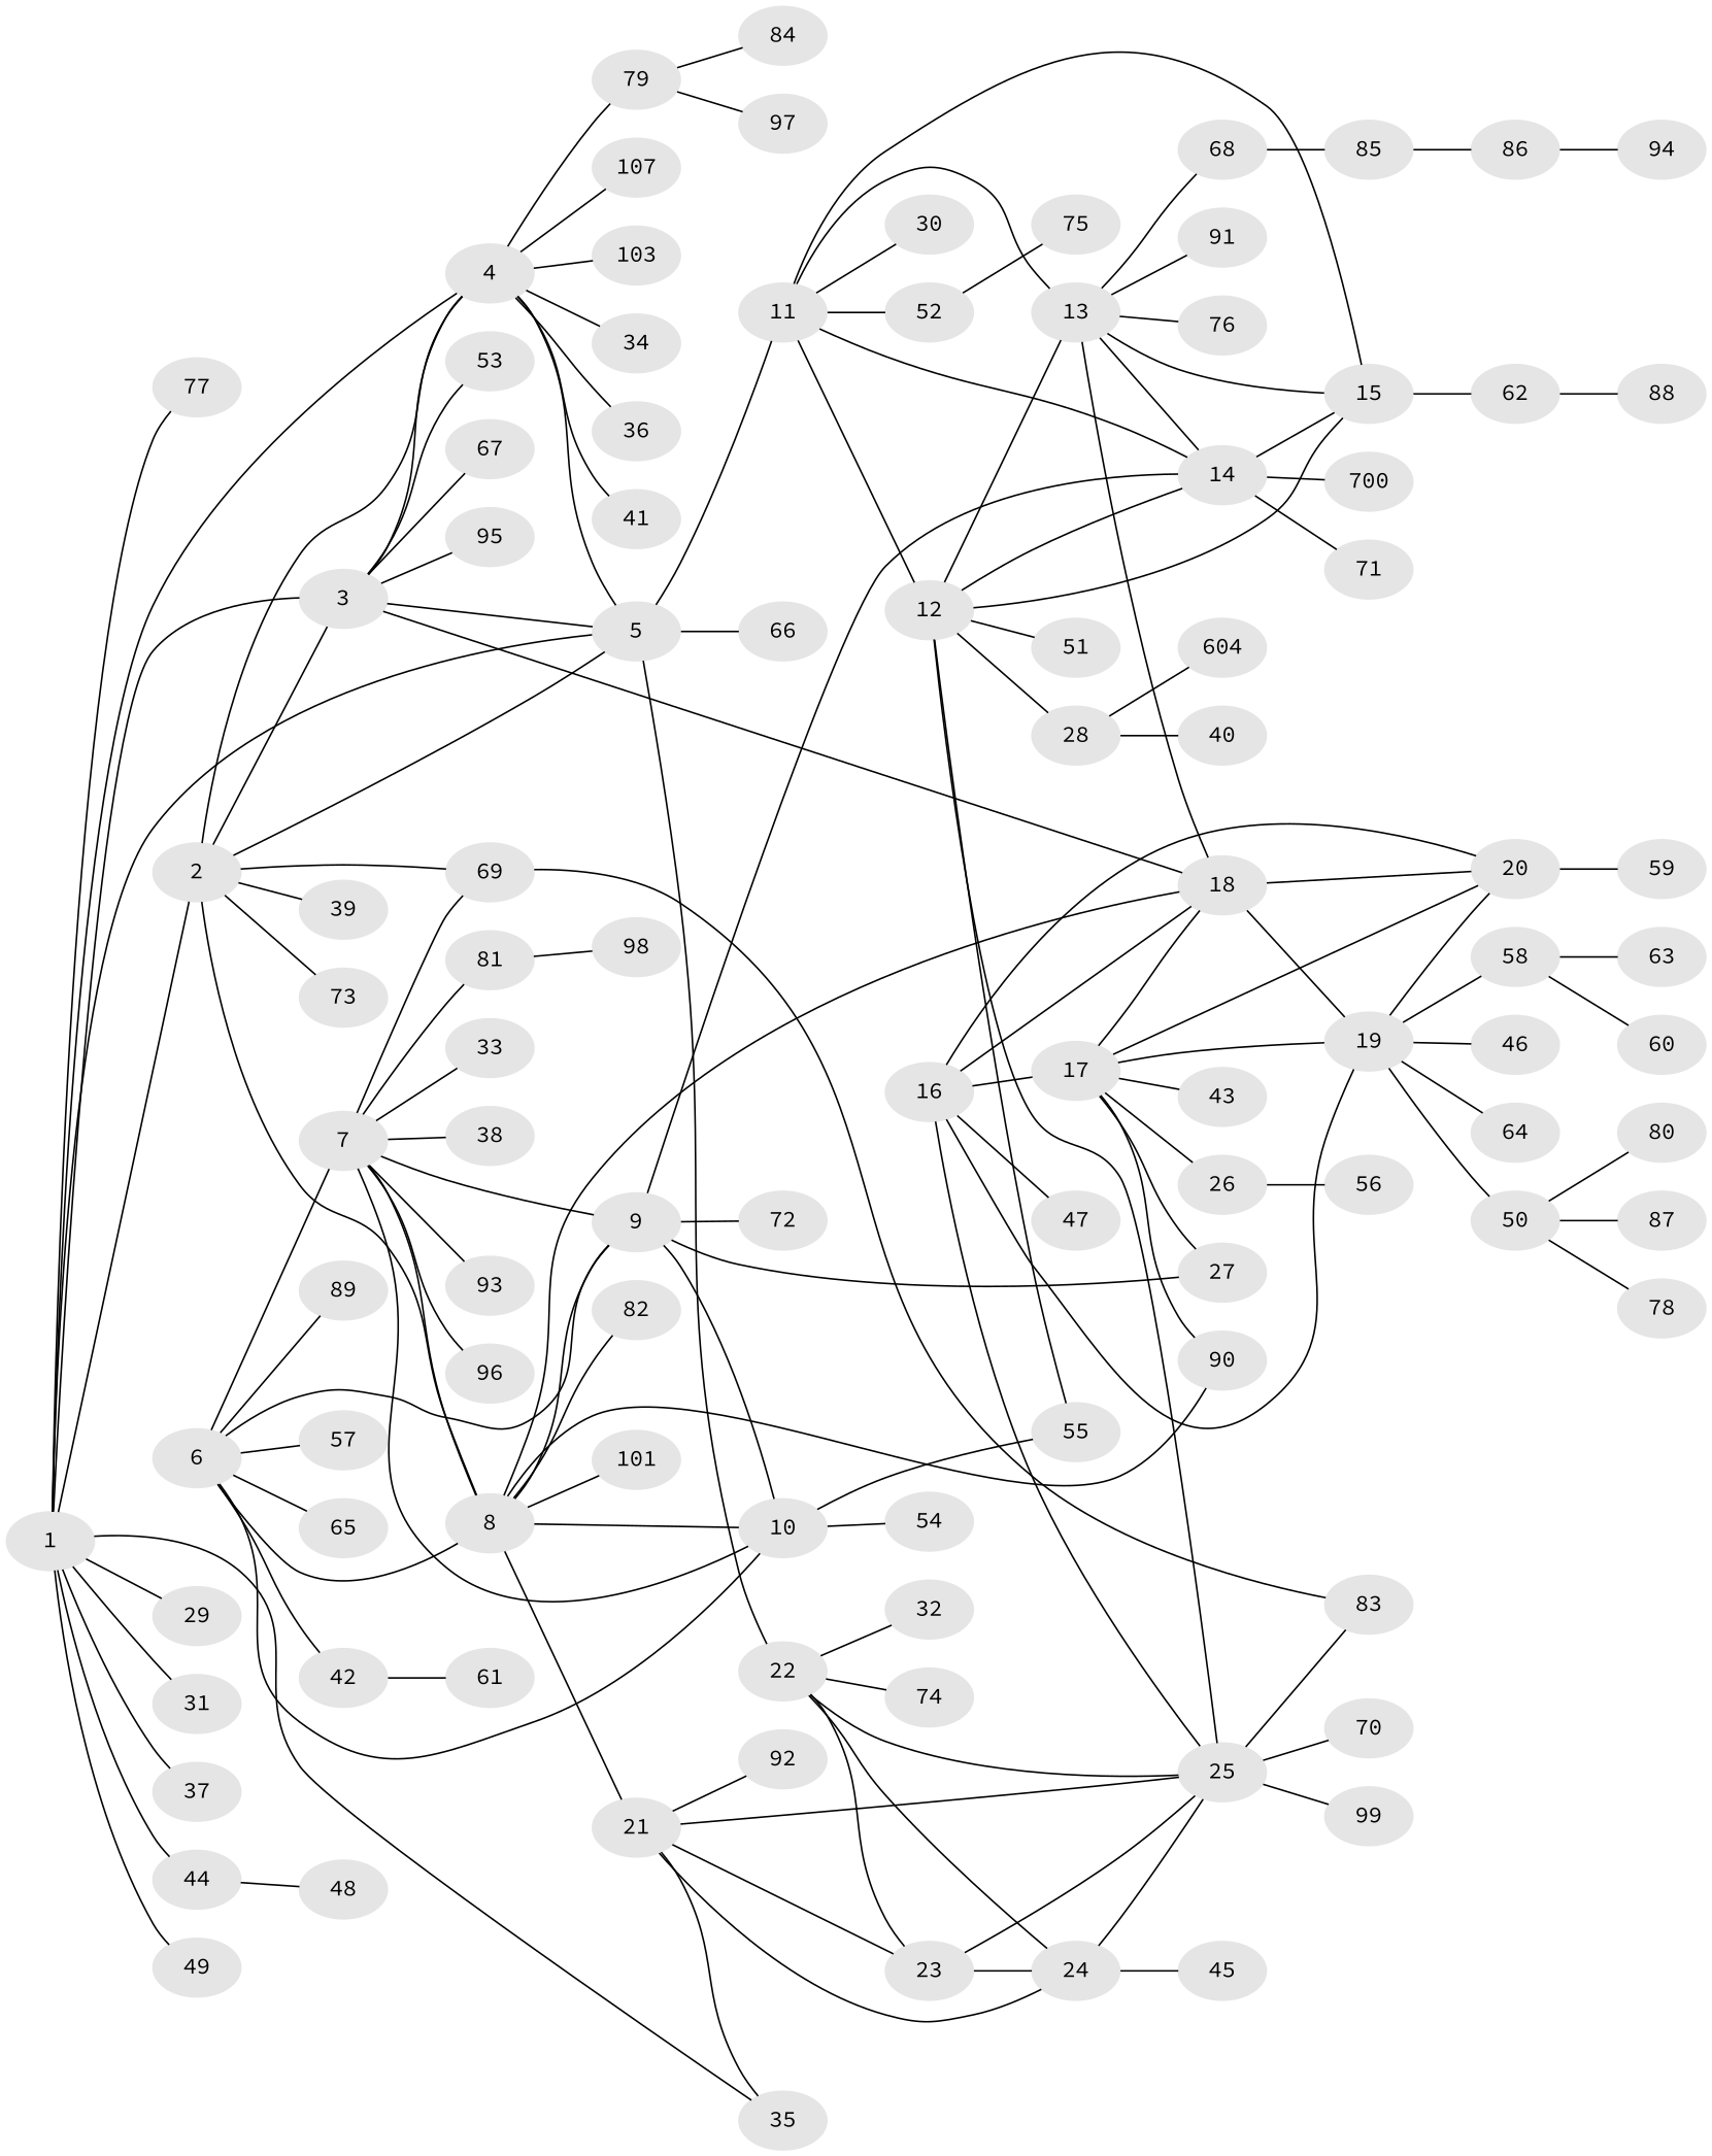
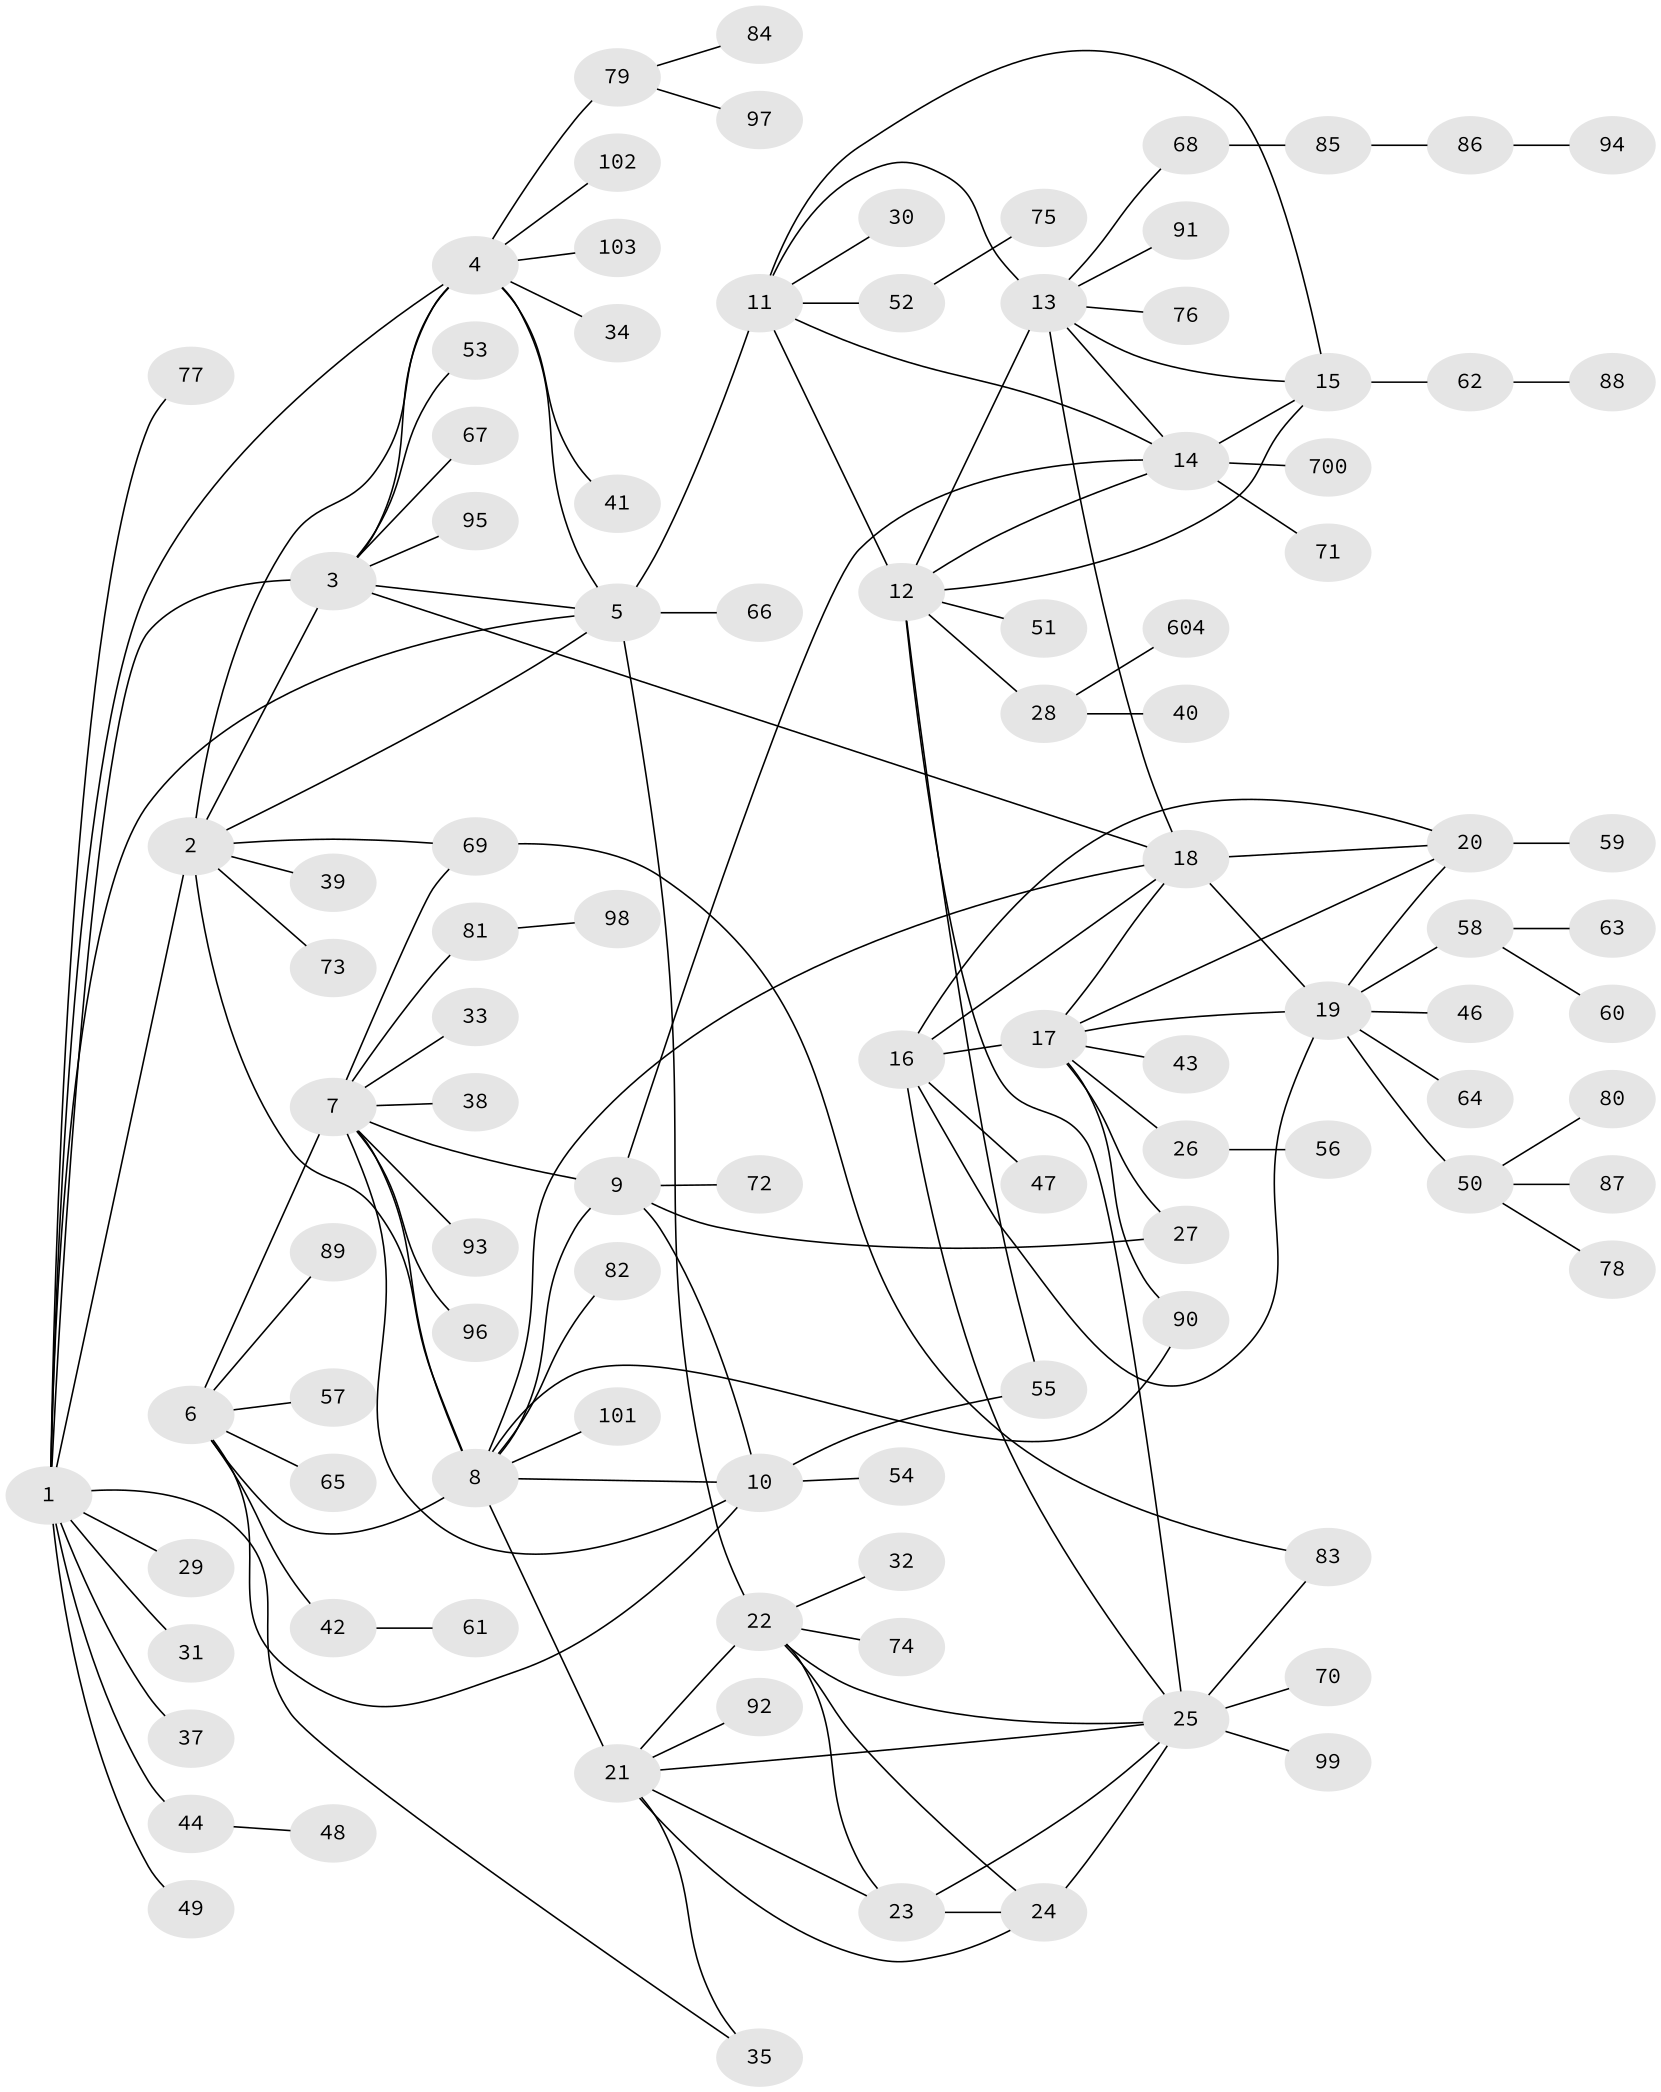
  graph {
    fontname="Source Code Pro"
    rankdir=LR
    node [color=gray90 fontname="Source Code Pro" style=filled]
    edge [fontname="Source Code Pro"]
    1
    2
    3
    4
    5
    29
    31
    35
    37
    44
    49
    77
    8
    39
    69
    73
    18
    53
    67
    95
    34
-   36
    41
    79
-   102 [label=107]
+   102
    103
    11
    22
    66
    48
    9
    10
    21
    82
    90
    101
    83
    19
    20
    84
    97
    14
    12
    13
    15
    30
    52
    25
    23
    24
    32
    74
    6
    7
    42
    57
    65
    89
    33
    38
    81
    93
    96
    27
    72
    54
    55
    61
    98
    92
    71
    n72 [label=700]
    28
    51
    68
    76
    91
    62
    75
    70
    99
    40
    n83 [label=604]
    85
    88
    16
    17
    47
    26
    43
    46
    50
    58
    64
    59
    56
    78
    80
    87
    60
    63
-   45
    86
    94
    1 -- 2
    1 -- 3
    1 -- 4
    1 -- 5
    1 -- 29
    1 -- 31
    1 -- 35
    1 -- 37
    1 -- 44
    1 -- 49
    1 -- 77
    2 -- 3
    2 -- 4
    2 -- 5
    2 -- 8
    2 -- 39
    2 -- 69
    2 -- 73
    3 -- 4
    3 -- 5
    3 -- 18
    3 -- 53
    3 -- 67
    3 -- 95
    4 -- 5
    4 -- 34
-   4 -- 36
    4 -- 41
    4 -- 79
    4 -- 102
    4 -- 103
    5 -- 11
    5 -- 22
    5 -- 66
    44 -- 48
    8 -- 18
    8 -- 9
    8 -- 10
    8 -- 21
    8 -- 82
    8 -- 90
    8 -- 101
    69 -- 83
    18 -- 19
    18 -- 20
    79 -- 84
    79 -- 97
    11 -- 14
    11 -- 12
    11 -- 13
    11 -- 15
    11 -- 30
    11 -- 52
    22 -- 25
    22 -- 23
    22 -- 24
    22 -- 32
    22 -- 74
    9 -- 10
    9 -- 14
    9 -- 27
    9 -- 72
    10 -- 54
    10 -- 55
    21 -- 35
+   21 -- 22
    21 -- 25
    21 -- 23
    21 -- 24
    21 -- 92
    19 -- 20
    19 -- 46
    19 -- 50
    19 -- 58
    19 -- 64
    20 -- 59
    14 -- 15
    14 -- 71
    14 -- n72
    12 -- 14
    12 -- 13
    12 -- 15
    12 -- 25
    12 -- 55
    12 -- 28
    12 -- 51
    13 -- 18
    13 -- 14
    13 -- 15
    13 -- 68
    13 -- 76
    13 -- 91
    15 -- 62
    52 -- 75
    25 -- 83
    25 -- 70
    25 -- 99
    23 -- 25
    23 -- 24
    24 -- 25
-   24 -- 45
    6 -- 8
-   6 -- 9
    6 -- 10
    6 -- 7
    6 -- 42
    6 -- 57
    6 -- 65
    6 -- 89
    7 -- 8
    7 -- 69
    7 -- 9
    7 -- 10
    7 -- 33
    7 -- 38
    7 -- 81
    7 -- 93
    7 -- 96
    42 -- 61
    81 -- 98
    28 -- 40
    28 -- n83
    68 -- 85
    62 -- 88
    85 -- 86
    16 -- 18
    16 -- 19
    16 -- 20
    16 -- 25
    16 -- 17
    16 -- 47
    17 -- 18
    17 -- 90
    17 -- 19
    17 -- 20
    17 -- 27
    17 -- 26
    17 -- 43
    26 -- 56
    50 -- 78
    50 -- 80
    50 -- 87
    58 -- 60
    58 -- 63
    86 -- 94
  }
